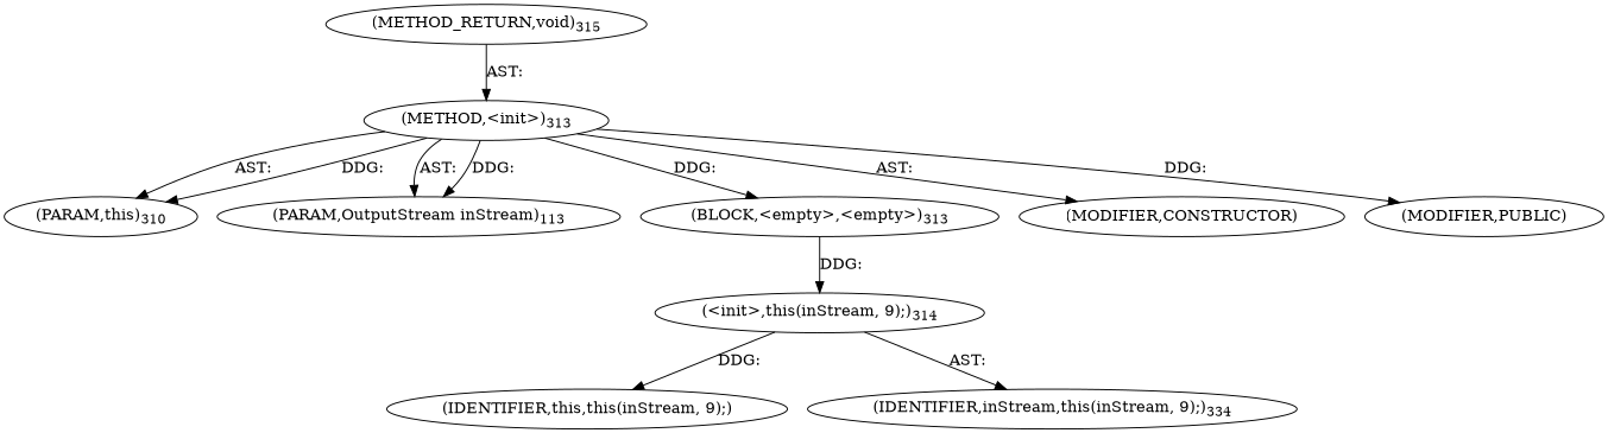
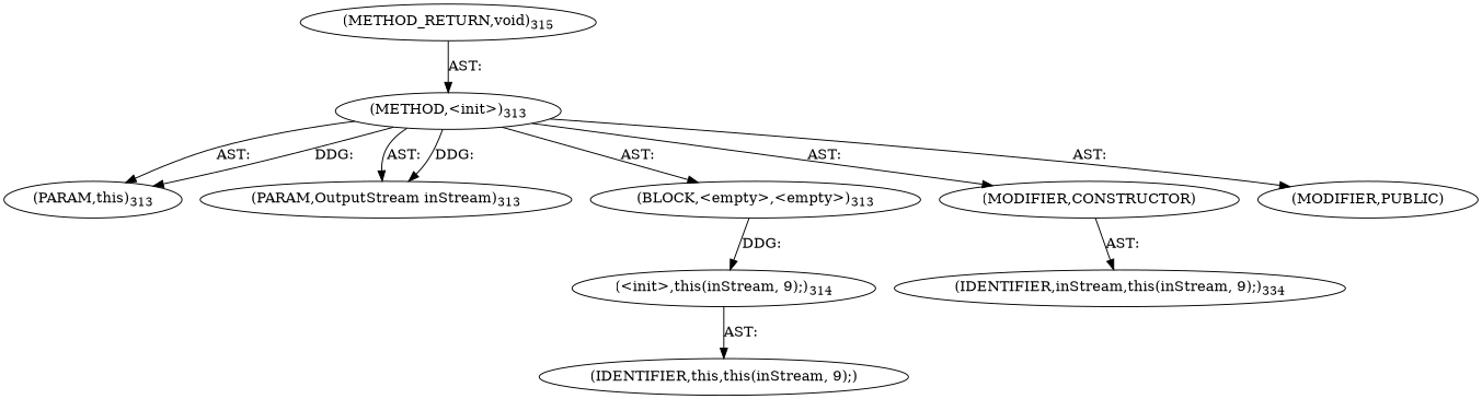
  digraph {
    n1 [label=<(METHOD,&lt;init&gt;)<SUB>313</SUB>>]
-   n2 [label=<(PARAM,this)<SUB>310</SUB>>]
-   n3 [label=<(PARAM,OutputStream inStream)<SUB>113</SUB>>]
+   n2 [label=<(PARAM,this)<SUB>313</SUB>>]
+   n3 [label=<(PARAM,OutputStream inStream)<SUB>313</SUB>>]
    n4 [label=<(BLOCK,&lt;empty&gt;,&lt;empty&gt;)<SUB>313</SUB>>]
    n5 [label=<(MODIFIER,CONSTRUCTOR)>]
    n6 [label=<(MODIFIER,PUBLIC)>]
    n7 [label=<(&lt;init&gt;,this(inStream, 9);)<SUB>314</SUB>>]
    n8 [label=<(METHOD_RETURN,void)<SUB>315</SUB>>]
    n9 [label=<(IDENTIFIER,this,this(inStream, 9);)>]
    n10 [label=<(IDENTIFIER,inStream,this(inStream, 9);)<SUB>334</SUB>>]
    n1 -> n2 [label="AST: "]
    n1 -> n2 [label="DDG: "]
    n1 -> n3 [label="AST: "]
    n1 -> n3 [label="DDG: "]
-   n1 -> n4 [label="DDG: "]
+   n1 -> n4 [label="AST: "]
    n1 -> n5 [label="AST: "]
-   n1 -> n6 [label="DDG: "]
+   n1 -> n6 [label="AST: "]
    n4 -> n7 [label="DDG: "]
-   n7 -> n9 [label="DDG: "]
-   n7 -> n10 [label="AST: "]
+   n7 -> n9 [label="AST: "]
+   n5 -> n10 [label="AST: "]
    n8 -> n1 [label="AST: "]
  }
